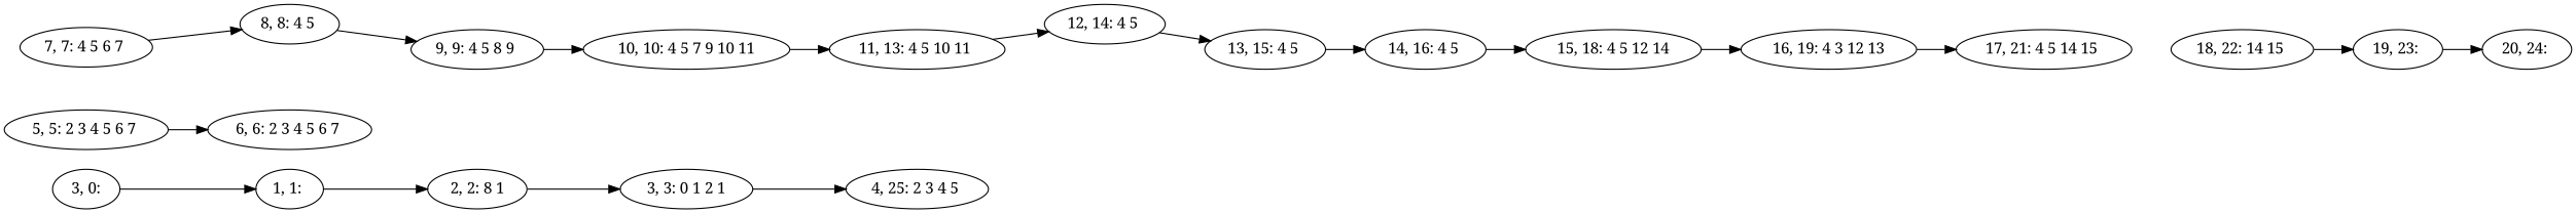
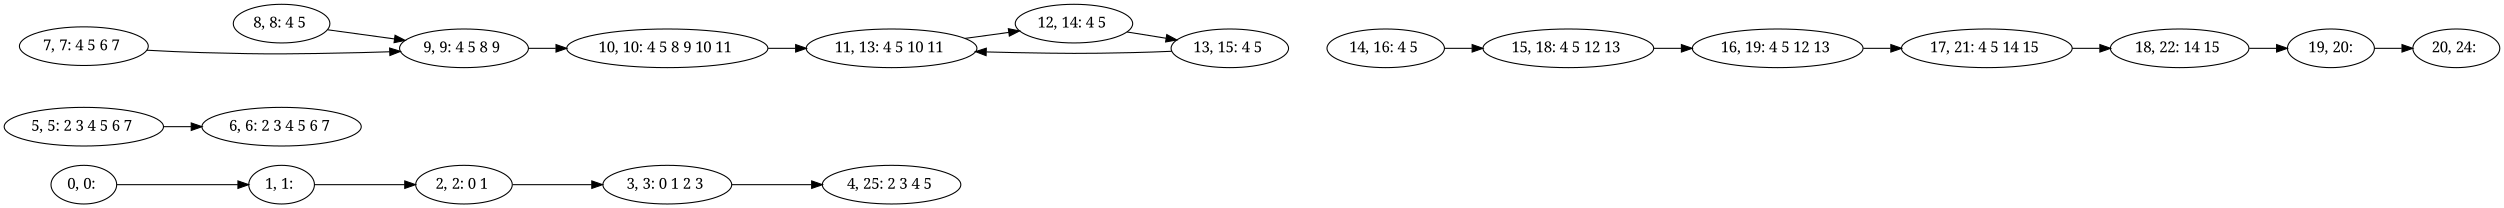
  digraph {
    fontname="Noto Serif"
    rankdir=LR
    node [fontname="Noto Serif"]
    edge [fontname="Noto Serif"]
-   n1 [label="3, 0:"]
+   n1 [label="0, 0: "]
    n2 [label="1, 1: "]
-   n3 [label="2, 2: 8 1"]
-   n4 [label="3, 3: 0 1 2 1"]
+   n3 [label="2, 2: 0 1 "]
+   n4 [label="3, 3: 0 1 2 3 "]
    n5 [label="4, 25: 2 3 4 5 "]
    n6 [label="5, 5: 2 3 4 5 6 7 "]
    n7 [label="6, 6: 2 3 4 5 6 7 "]
    n8 [label="7, 7: 4 5 6 7 "]
    n9 [label="8, 8: 4 5 "]
    n10 [label="9, 9: 4 5 8 9 "]
-   n11 [label="10, 10: 4 5 7 9 10 11"]
+   n11 [label="10, 10: 4 5 8 9 10 11 "]
    n12 [label="11, 13: 4 5 10 11 "]
    n13 [label="12, 14: 4 5 "]
    n14 [label="13, 15: 4 5 "]
    n15 [label="14, 16: 4 5 "]
-   n16 [label="15, 18: 4 5 12 14"]
-   n17 [label="16, 19: 4 3 12 13"]
+   n16 [label="15, 18: 4 5 12 13 "]
+   n17 [label="16, 19: 4 5 12 13 "]
    n18 [label="17, 21: 4 5 14 15 "]
    n19 [label="18, 22: 14 15 "]
-   n20 [label="19, 23: "]
+   n20 [label="19, 20:"]
    n21 [label="20, 24: "]
    n1 -> n2
    n2 -> n3
    n3 -> n4
    n4 -> n5
    n6 -> n7
-   n8 -> n9
+   n8 -> n10
    n9 -> n10
    n10 -> n11
    n11 -> n12
    n12 -> n13
    n13 -> n14
-   n14 -> n15
+   n14 -> n12
    n15 -> n16
    n16 -> n17
    n17 -> n18
+   n18 -> n19
    n19 -> n20
    n20 -> n21
  }
